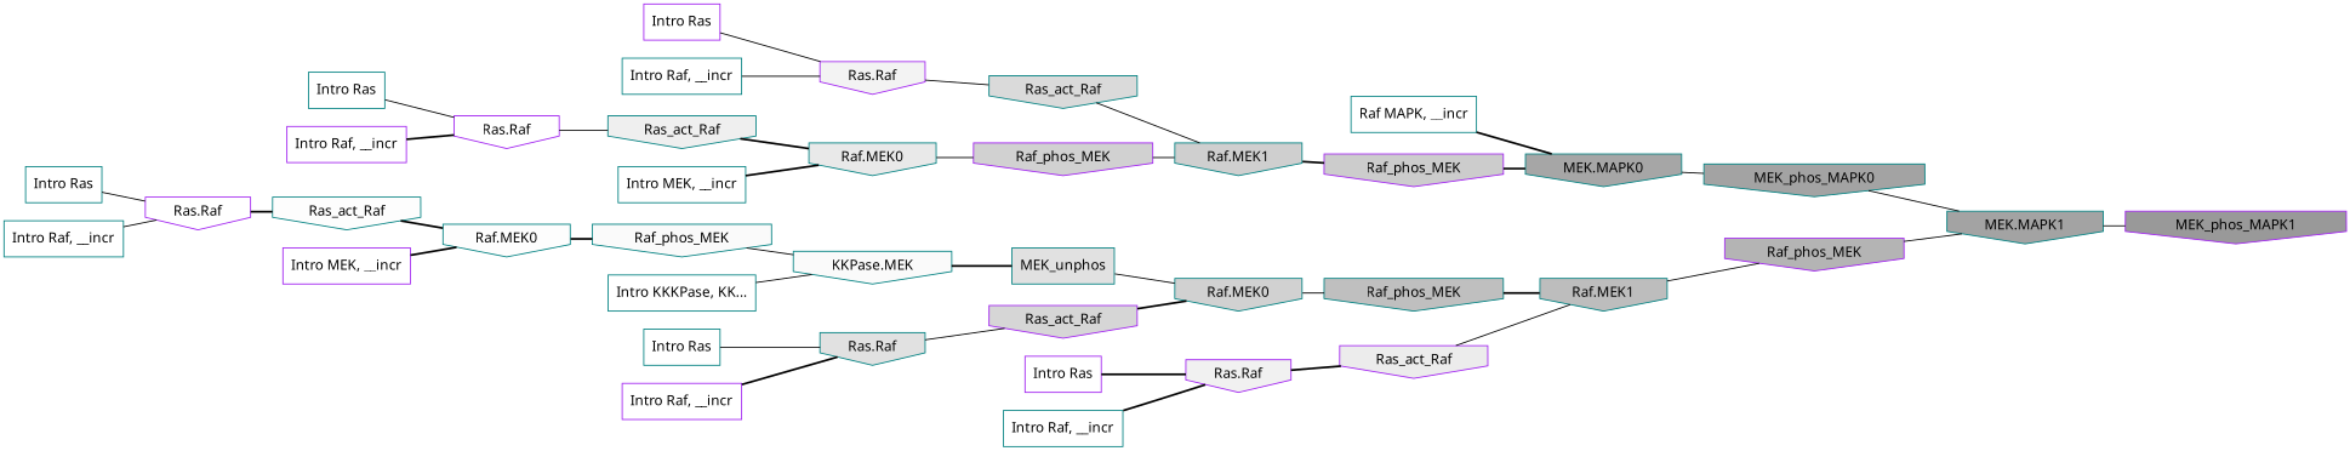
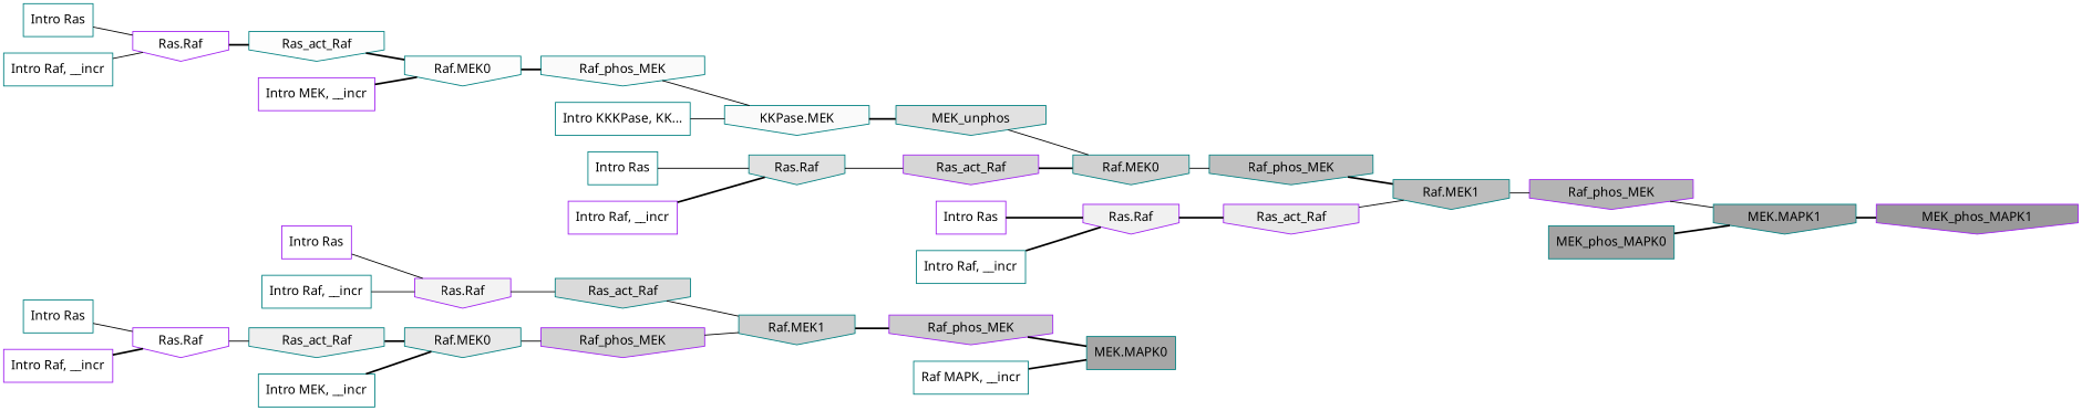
  digraph {
    rankdir=LR
    ranksep=0.30
    node [color=teal fillcolor="0.000 0.000 1.000" fontname="CMU Serif" shape=invhouse style=filled]
    edge [color="0.000 0.000 0.000" dir=none fontname="CMU Serif" style=solid]
    n1 [color=purple label="Intro Ras" shape=rectangle]
    n2 [color=purple fillcolor="0.000 0.000 0.950" label="Ras.Raf"]
    n3 [fillcolor="0.000 0.000 0.853" label=Ras_act_Raf]
    n4 [label="Intro Ras" shape=rectangle]
    n5 [color=purple label="Ras.Raf"]
    n6 [fillcolor="0.000 0.000 0.989" label=Ras_act_Raf]
    n7 [label="Intro Ras" shape=rectangle]
    n8 [color=purple label="Ras.Raf"]
    n9 [fillcolor="0.000 0.000 0.934" label=Ras_act_Raf]
    n10 [label="Intro Ras" shape=rectangle]
    n11 [fillcolor="0.000 0.000 0.879" label="Ras.Raf"]
    n12 [color=purple fillcolor="0.000 0.000 0.839" label=Ras_act_Raf]
    n13 [color=purple label="Intro Ras" shape=rectangle]
    n14 [color=purple fillcolor="0.000 0.000 0.945" label="Ras.Raf"]
    n15 [color=purple fillcolor="0.000 0.000 0.924" label=Ras_act_Raf]
    n16 [label="Intro Raf, __incr" shape=rectangle]
    n17 [label="Intro Raf, __incr" shape=rectangle]
    n18 [color=purple label="Intro Raf, __incr" shape=rectangle]
    n19 [color=purple label="Intro Raf, __incr" shape=rectangle]
    n20 [label="Intro Raf, __incr" shape=rectangle]
    n21 [color=purple label="Intro MEK, __incr" shape=rectangle]
    n22 [fillcolor="0.000 0.000 0.989" label="Raf.MEK0"]
    n23 [fillcolor="0.000 0.000 0.979" label=Raf_phos_MEK]
    n24 [label="Intro MEK, __incr" shape=rectangle]
    n25 [fillcolor="0.000 0.000 0.914" label="Raf.MEK0"]
    n26 [color=purple fillcolor="0.000 0.000 0.817" label=Raf_phos_MEK]
    n27 [label="Raf MAPK, __incr" shape=rectangle]
-   n28 [fillcolor="0.000 0.000 0.652" label="MEK.MAPK0"]
-   n29 [fillcolor="0.000 0.000 0.640" label=MEK_phos_MAPK0]
+   n28 [fillcolor="0.000 0.000 0.652" label="MEK.MAPK0" shape=box]
+   n29 [fillcolor="0.000 0.000 0.640" label=MEK_phos_MAPK0 shape=box]
    n30 [label="Intro KKKPase, KK..." shape=rectangle]
    n31 [fillcolor="0.000 0.000 0.979" label="KKPase.MEK"]
-   n32 [fillcolor="0.000 0.000 0.880" label=MEK_unphos shape=box]
+   n32 [fillcolor="0.000 0.000 0.880" label=MEK_unphos]
    n33 [fillcolor="0.000 0.000 0.820" label="Raf.MEK0"]
    n34 [fillcolor="0.000 0.000 0.812" label="Raf.MEK1"]
    n35 [fillcolor="0.000 0.000 0.739" label="Raf.MEK1"]
    n36 [color=purple fillcolor="0.000 0.000 0.706" label=Raf_phos_MEK]
    n37 [fillcolor="0.000 0.000 0.747" label=Raf_phos_MEK]
    n38 [color=purple fillcolor="0.000 0.000 0.797" label=Raf_phos_MEK]
    n39 [fillcolor="0.000 0.000 0.639" label="MEK.MAPK1"]
    n40 [color=purple fillcolor="0.000 0.000 0.600" label=MEK_phos_MAPK1]
    n1 -> n2
    n2 -> n3
    n3 -> n34
    n4 -> n5
    n5 -> n6 [style=bold]
    n6 -> n22 [style=bold]
    n7 -> n8
    n8 -> n9
    n9 -> n25 [style=bold]
    n10 -> n11
    n11 -> n12
    n12 -> n33 [style=bold]
    n13 -> n14 [style=bold]
    n14 -> n15 [style=bold]
    n15 -> n35
    n16 -> n14 [style=bold]
    n17 -> n2
    n18 -> n8 [style=bold]
    n19 -> n11 [style=bold]
    n20 -> n5
    n21 -> n22 [style=bold]
    n22 -> n23 [style=bold]
    n23 -> n31
    n24 -> n25 [style=bold]
    n25 -> n26
    n26 -> n34
    n27 -> n28 [style=bold]
-   n28 -> n29
-   n29 -> n39
+   n29 -> n39 [style=bold]
    n30 -> n31
    n31 -> n32 [style=bold]
    n32 -> n33
    n33 -> n37
    n34 -> n38 [style=bold]
    n35 -> n36
    n36 -> n39
    n37 -> n35 [style=bold]
    n38 -> n28 [style=bold]
-   n39 -> n40
+   n39 -> n40 [style=bold]
  }
